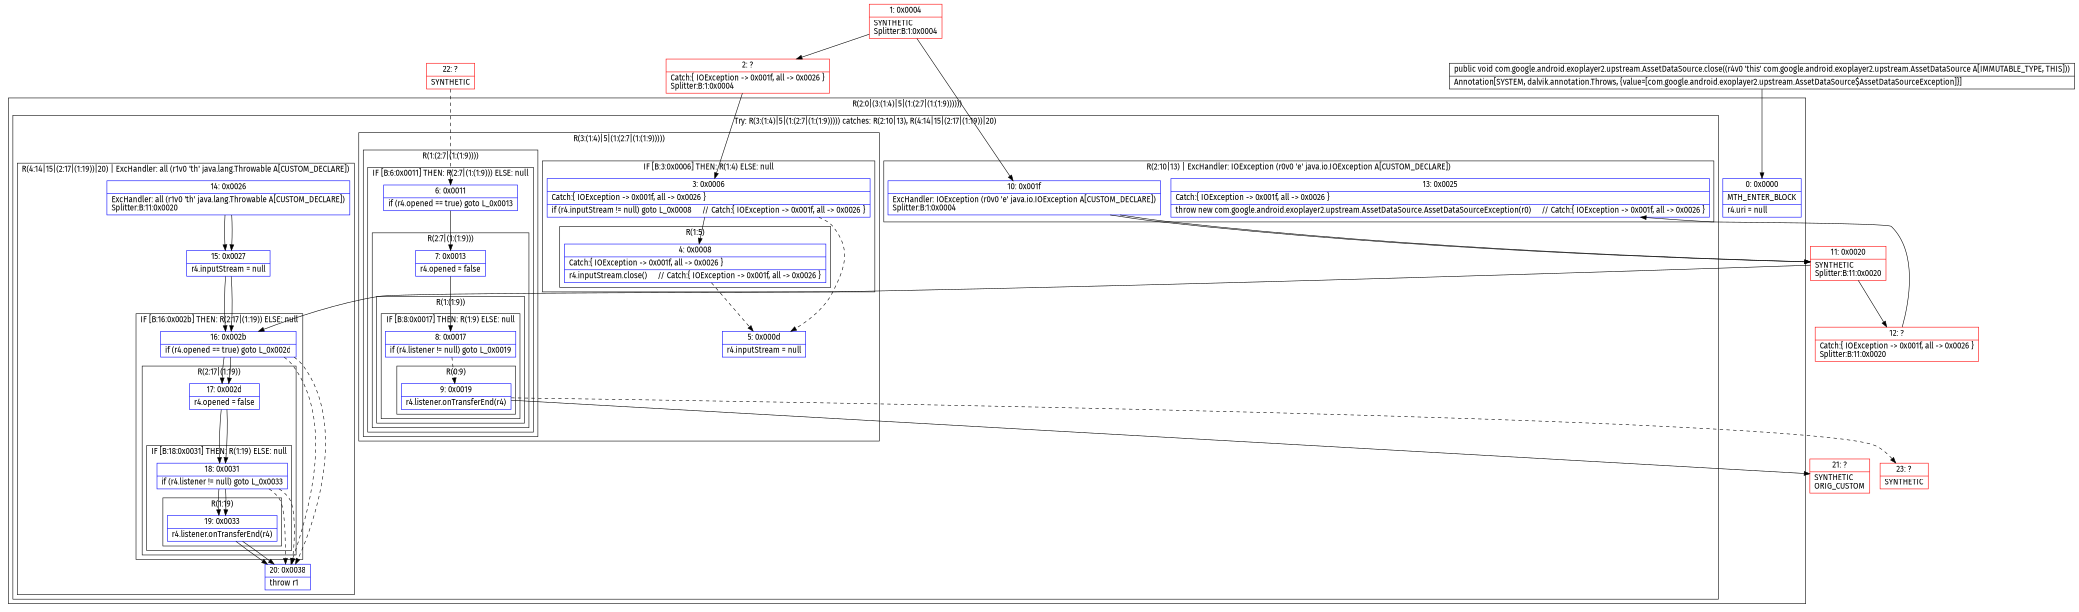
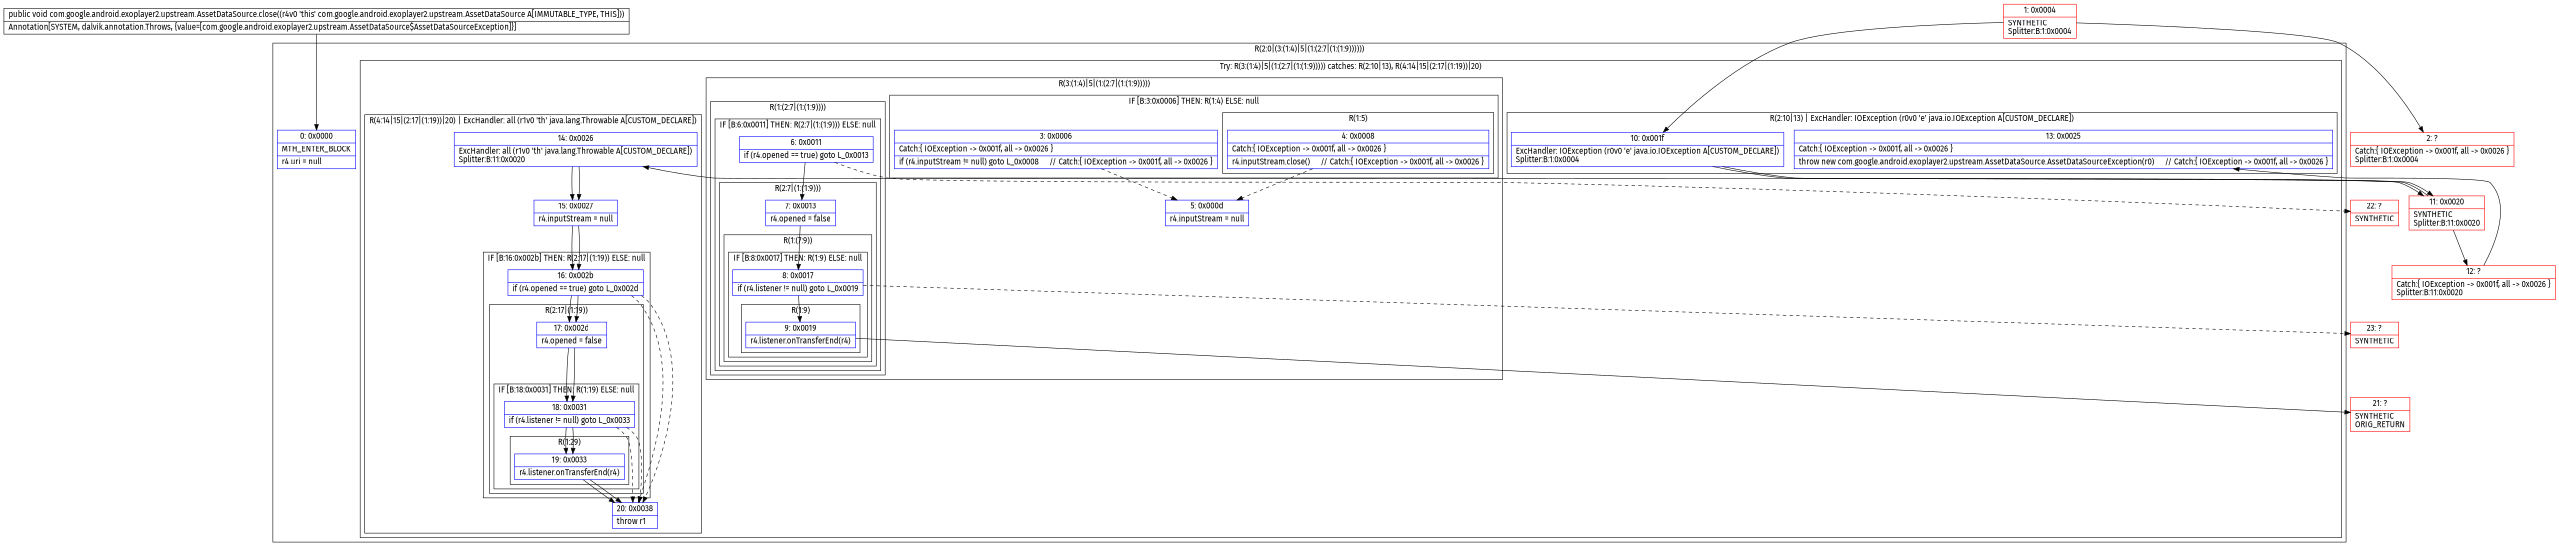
  digraph {
    fontname="Fira Sans"
    node [color=blue fontname="Fira Sans" shape=record]
    edge [fontname="Fira Sans"]
    n1 [label="{4\:\ 0x0008|Catch:\{ IOException \-\> 0x001f, all \-\> 0x0026 \}\l|r4.inputStream.close()     \/\/ Catch:\{ IOException \-\> 0x001f, all \-\> 0x0026 \}\l}"]
    n2 [label="{3\:\ 0x0006|Catch:\{ IOException \-\> 0x001f, all \-\> 0x0026 \}\l|if (r4.inputStream != null) goto L_0x0008     \/\/ Catch:\{ IOException \-\> 0x001f, all \-\> 0x0026 \}\l}"]
    n3 [label="{9\:\ 0x0019|r4.listener.onTransferEnd(r4)\l}"]
    n4 [label="{8\:\ 0x0017|if (r4.listener != null) goto L_0x0019\l}"]
    n5 [label="{7\:\ 0x0013|r4.opened = false\l}"]
    n6 [label="{6\:\ 0x0011|if (r4.opened == true) goto L_0x0013\l}"]
    n7 [label="{5\:\ 0x000d|r4.inputStream = null\l}"]
    n8 [label="{10\:\ 0x001f|ExcHandler: IOException (r0v0 'e' java.io.IOException A[CUSTOM_DECLARE])\lSplitter:B:1:0x0004\l}"]
    n9 [label="{13\:\ 0x0025|Catch:\{ IOException \-\> 0x001f, all \-\> 0x0026 \}\l|throw new com.google.android.exoplayer2.upstream.AssetDataSource.AssetDataSourceException(r0)     \/\/ Catch:\{ IOException \-\> 0x001f, all \-\> 0x0026 \}\l}"]
    n10 [label="{19\:\ 0x0033|r4.listener.onTransferEnd(r4)\l}"]
    n11 [label="{18\:\ 0x0031|if (r4.listener != null) goto L_0x0033\l}"]
    n12 [label="{17\:\ 0x002d|r4.opened = false\l}"]
    n13 [label="{16\:\ 0x002b|if (r4.opened == true) goto L_0x002d\l}"]
    n14 [label="{14\:\ 0x0026|ExcHandler: all (r1v0 'th' java.lang.Throwable A[CUSTOM_DECLARE])\lSplitter:B:11:0x0020\l}"]
    n15 [label="{15\:\ 0x0027|r4.inputStream = null\l}"]
    n16 [label="{20\:\ 0x0038|throw r1\l}"]
    n17 [label="{0\:\ 0x0000|MTH_ENTER_BLOCK\l|r4.uri = null\l}"]
-   n18 [color=red label="{21\:\ ?|SYNTHETIC\lORIG_CUSTOM\l}"]
+   n18 [color=red label="{21\:\ ?|SYNTHETIC\lORIG_RETURN\l}"]
    n19 [color=red label="{23\:\ ?|SYNTHETIC\l}"]
    n20 [color=red label="{22\:\ ?|SYNTHETIC\l}"]
    n21 [color=red label="{11\:\ 0x0020|SYNTHETIC\lSplitter:B:11:0x0020\l}"]
    n22 [color=red label="{1\:\ 0x0004|SYNTHETIC\lSplitter:B:1:0x0004\l}"]
    n23 [color=red label="{2\:\ ?|Catch:\{ IOException \-\> 0x001f, all \-\> 0x0026 \}\lSplitter:B:1:0x0004\l}"]
    n24 [color=red label="{12\:\ ?|Catch:\{ IOException \-\> 0x001f, all \-\> 0x0026 \}\lSplitter:B:11:0x0020\l}"]
    n25 [label="{public void com.google.android.exoplayer2.upstream.AssetDataSource.close((r4v0 'this' com.google.android.exoplayer2.upstream.AssetDataSource A[IMMUTABLE_TYPE, THIS]))  | Annotation[SYSTEM, dalvik.annotation.Throws, \{value=[com.google.android.exoplayer2.upstream.AssetDataSource$AssetDataSourceException]\}]\l}" color=""]
    subgraph cluster_1 {
      label="R(2:0|(3:(1:4)|5|(1:(2:7|(1:(1:9))))))"
      n17
      subgraph cluster_2 {
        label="Try: R(3:(1:4)|5|(1:(2:7|(1:(1:9))))) catches: R(2:10|13), R(4:14|15|(2:17|(1:19))|20)"
        subgraph cluster_3 {
          label="R(3:(1:4)|5|(1:(2:7|(1:(1:9)))))"
          n7
          subgraph cluster_4 {
            label="IF [B:3:0x0006] THEN: R(1:4) ELSE: null"
            n2
            subgraph cluster_5 {
              label="R(1:5)"
              n1
            }
          }
          subgraph cluster_6 {
            label="R(1:(2:7|(1:(1:9))))"
            subgraph cluster_7 {
              label="IF [B:6:0x0011] THEN: R(2:7|(1:(1:9))) ELSE: null"
              n6
              subgraph cluster_8 {
                label="R(2:7|(1:(1:9)))"
                n5
                subgraph cluster_9 {
-                 label="R(1:(1:9))"
+                 label="R(1:(7:9))"
                  subgraph cluster_10 {
                    label="IF [B:8:0x0017] THEN: R(1:9) ELSE: null"
                    n4
                    subgraph cluster_11 {
-                     label="R(0:9)"
+                     label="R(1:9)"
                      n3
                    }
                  }
                }
              }
            }
          }
        }
        subgraph cluster_12 {
          label="R(2:10|13) | ExcHandler: IOException (r0v0 'e' java.io.IOException A[CUSTOM_DECLARE])\l"
          n8
          n9
        }
        subgraph cluster_13 {
          label="R(4:14|15|(2:17|(1:19))|20) | ExcHandler: all (r1v0 'th' java.lang.Throwable A[CUSTOM_DECLARE])\l"
          n14
          n15
          n16
          subgraph cluster_14 {
            label="IF [B:16:0x002b] THEN: R(2:17|(1:19)) ELSE: null"
            n13
            subgraph cluster_15 {
              label="R(2:17|(1:19))"
              n12
              subgraph cluster_16 {
                label="IF [B:18:0x0031] THEN: R(1:19) ELSE: null"
                n11
                subgraph cluster_17 {
-                 label="R(1:19)"
+                 label="R(1:29)"
                  n10
                }
              }
            }
          }
        }
      }
    }
    subgraph cluster_18 {
      label="R(2:10|13) | ExcHandler: IOException (r0v0 'e' java.io.IOException A[CUSTOM_DECLARE])\l"
    }
    subgraph cluster_19 {
      label="R(4:14|15|(2:17|(1:19))|20) | ExcHandler: all (r1v0 'th' java.lang.Throwable A[CUSTOM_DECLARE])\l"
      subgraph cluster_20 {
        label="IF [B:16:0x002b] THEN: R(2:17|(1:19)) ELSE: null"
        subgraph cluster_21 {
          label="R(2:17|(1:19))"
          subgraph cluster_22 {
            label="IF [B:18:0x0031] THEN: R(1:19) ELSE: null"
            subgraph cluster_23 {
              label="R(1:19)"
            }
          }
        }
      }
    }
    n1 -> n7 [style=dashed]
-   n2 -> n1
    n2 -> n7 [style=dashed]
    n3 -> n18
-   n4 -> n3 [style=dashed]
-   n3 -> n19 [style=dashed]
+   n4 -> n3
+   n4 -> n19 [style=dashed]
    n5 -> n4
    n6 -> n5
-   n20 -> n6 [style=dashed]
+   n6 -> n20 [style=dashed]
    n8 -> n21
    n8 -> n21
    n10 -> n16
    n10 -> n16
    n11 -> n10
    n11 -> n10
    n11 -> n16 [style=dashed]
    n11 -> n16 [style=dashed]
    n12 -> n11
    n12 -> n11
    n13 -> n12
    n13 -> n12
    n13 -> n16 [style=dashed]
    n13 -> n16 [style=dashed]
    n14 -> n15
    n14 -> n15
    n15 -> n13
    n15 -> n13
-   n21 -> n13
+   n21 -> n14
    n21 -> n24
    n22 -> n8
    n22 -> n23
-   n23 -> n2
    n24 -> n9
    n25 -> n17
  }
